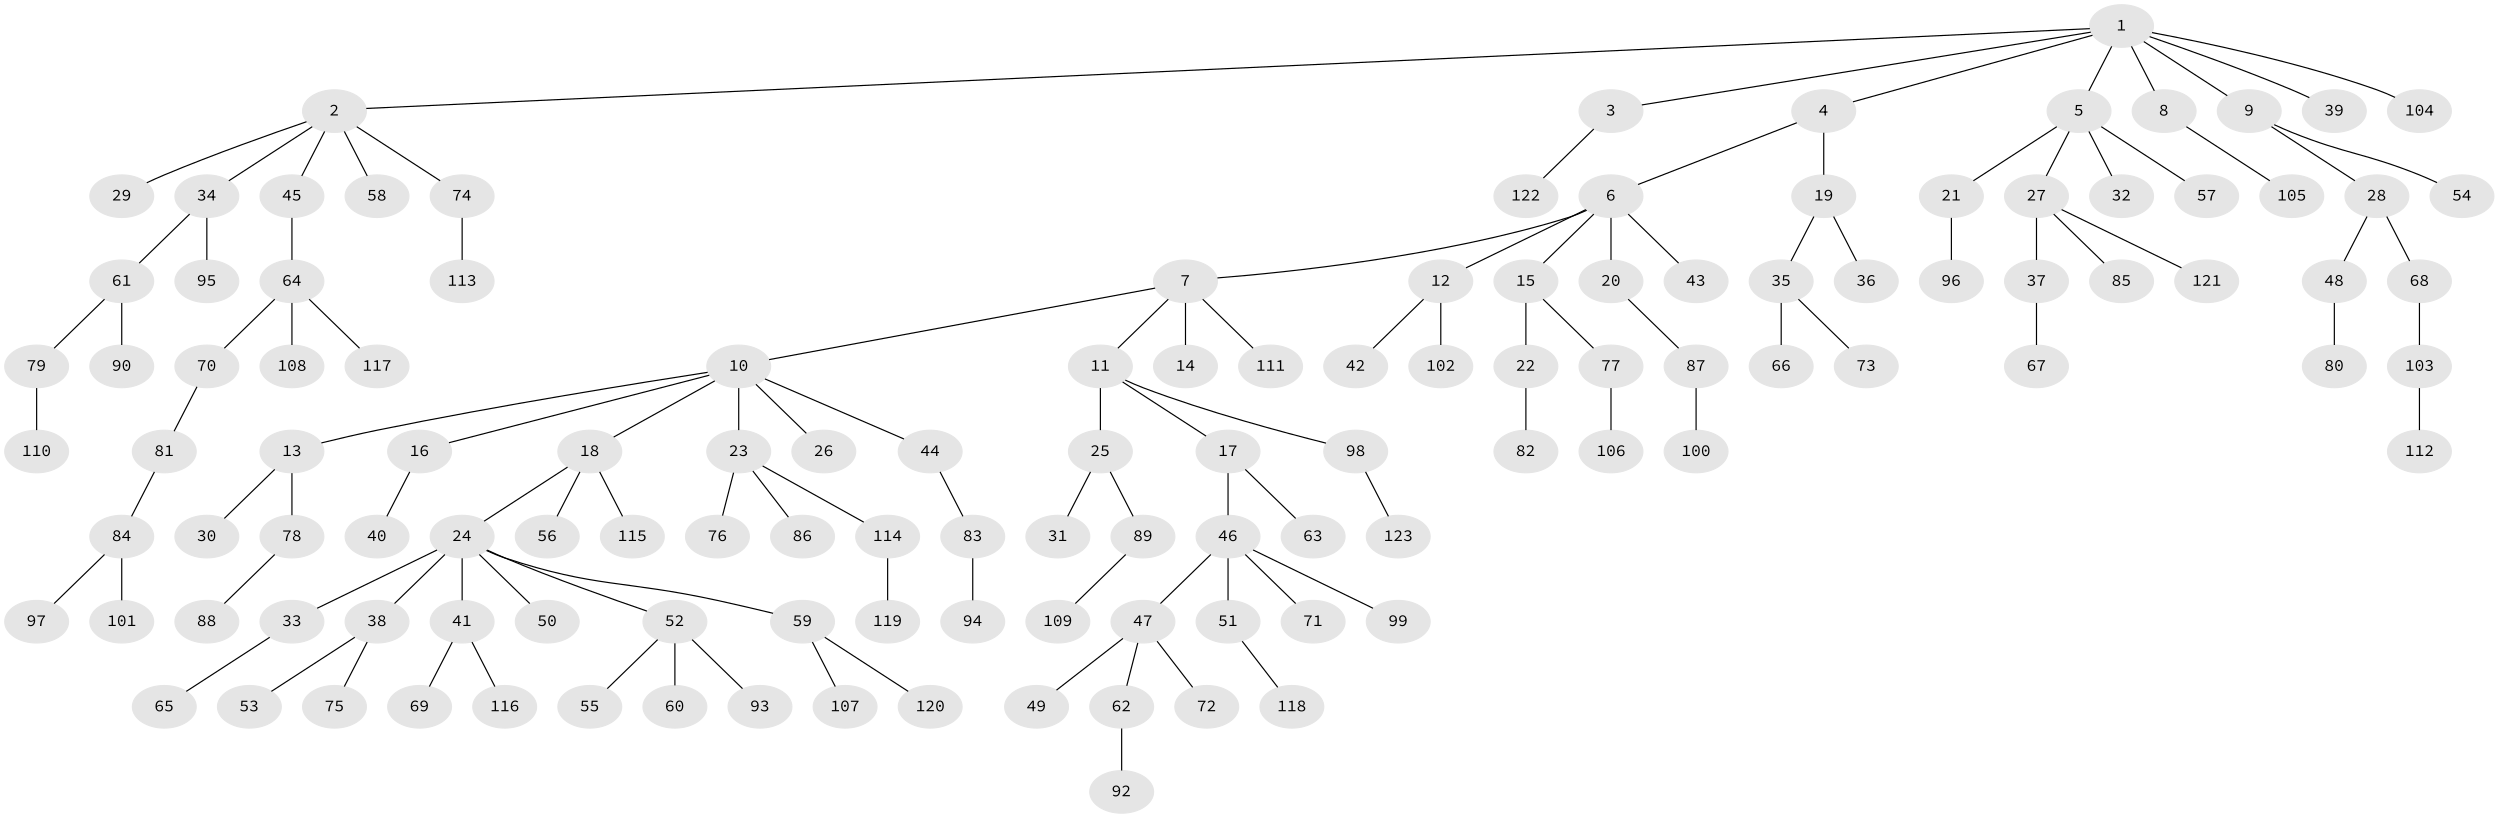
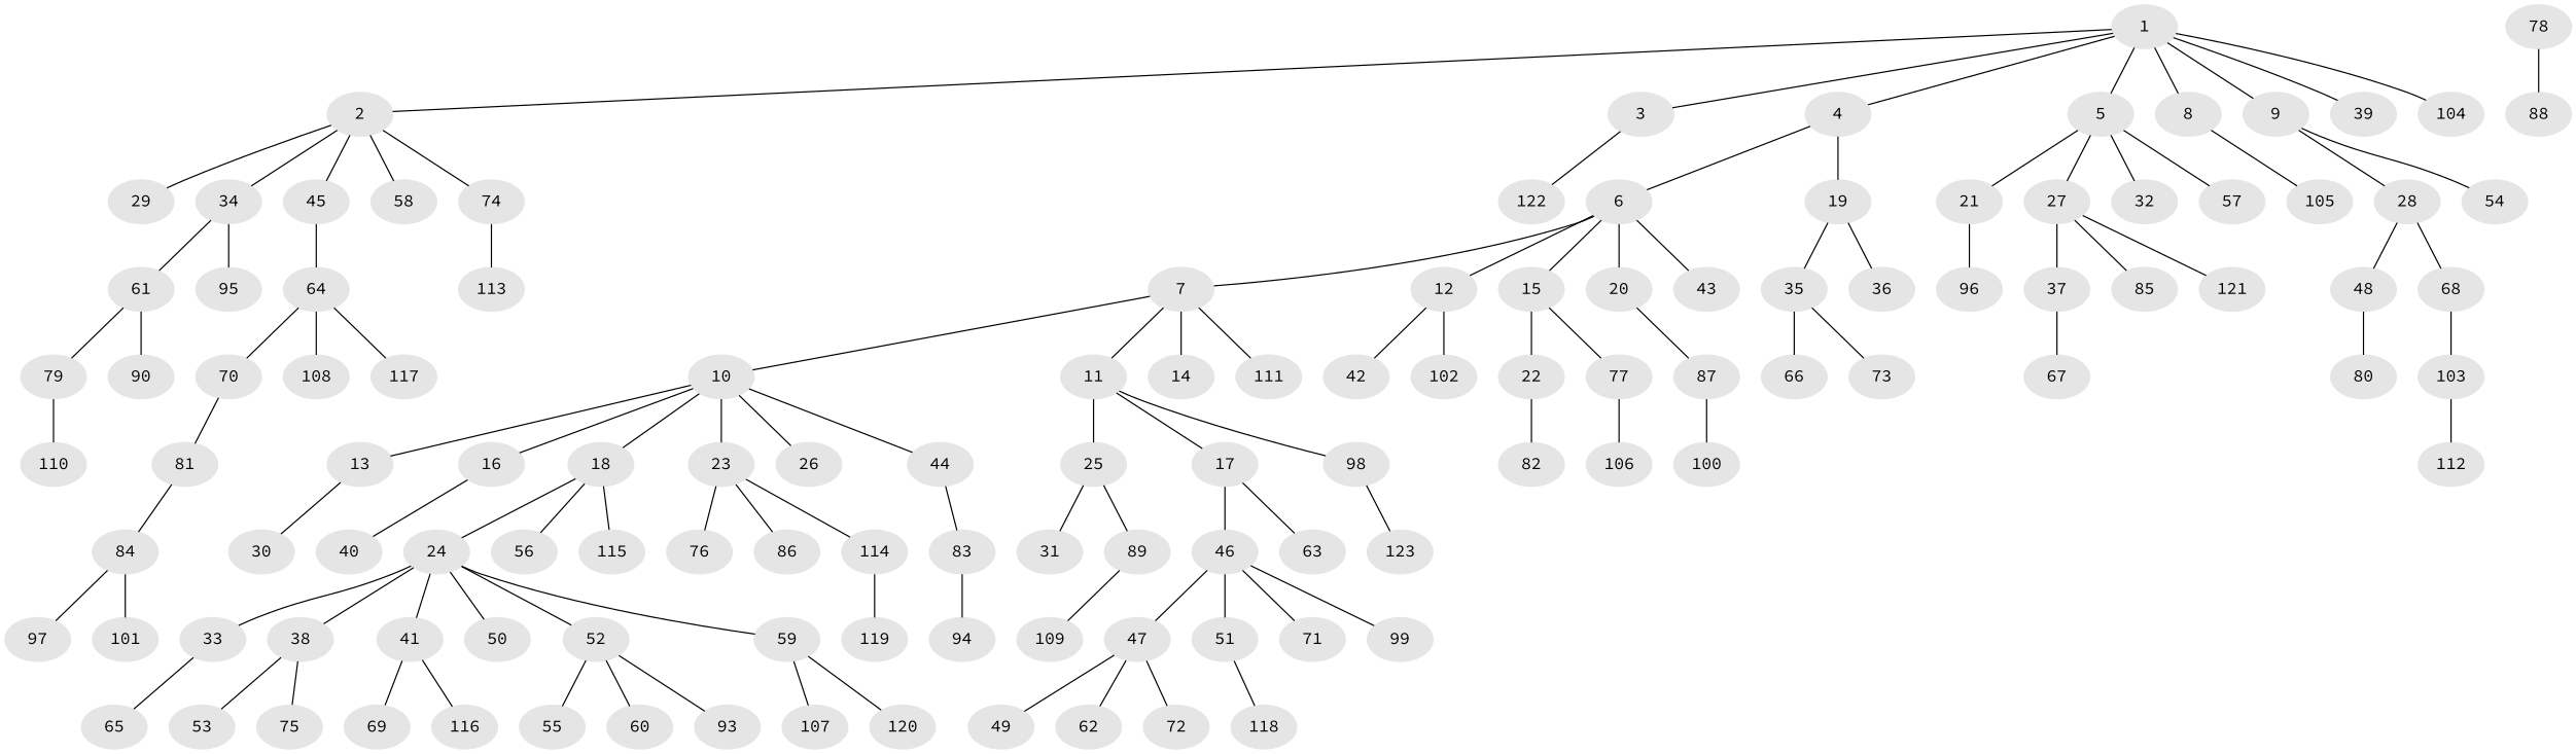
  graph {
    fontname="Source Code Pro"
    node [color=gray90 fontname="Source Code Pro" style=filled]
    edge [fontname="Source Code Pro"]
    1
    2
    3
    4
    5
    8
    9
    39
    104
    29
    34
    45
    58
    74
    122
    6
    19
    21
    27
    32
    57
    105
    28
    54
    61
    95
    64
    113
    7
    12
    15
    20
    43
    35
    36
    96
    37
    85
    121
    10
    11
    14
    111
    42
    102
    22
    77
    87
    13
    16
    18
    23
    26
    44
    25
    17
    98
    31
    89
    48
    68
    30
    78
    40
    24
    56
    115
    76
    86
    114
    83
    46
    63
    123
    88
    82
    106
    47
    51
    71
    99
    33
    38
    41
    50
    52
    59
    66
    73
    100
    119
    65
    53
    75
    69
    116
    55
    60
    93
    107
    120
    109
    67
    80
    103
    79
    90
    94
    70
    108
    117
    49
    62
    72
    118
-   92
    110
    81
    112
    84
    97
    101
    1 -- 2
    1 -- 3
    1 -- 4
    1 -- 5
    1 -- 8
    1 -- 9
    1 -- 39
    1 -- 104
    2 -- 29
    2 -- 34
    2 -- 45
    2 -- 58
    2 -- 74
    3 -- 122
    4 -- 6
    4 -- 19
    5 -- 21
    5 -- 27
    5 -- 32
    5 -- 57
    8 -- 105
    9 -- 28
    9 -- 54
    34 -- 61
    34 -- 95
    45 -- 64
    74 -- 113
    6 -- 7
    6 -- 12
    6 -- 15
    6 -- 20
    6 -- 43
    19 -- 35
    19 -- 36
    21 -- 96
    27 -- 37
    27 -- 85
    27 -- 121
    28 -- 48
    28 -- 68
    61 -- 79
    61 -- 90
    64 -- 70
    64 -- 108
    64 -- 117
    7 -- 10
    7 -- 11
    7 -- 14
    7 -- 111
    12 -- 42
    12 -- 102
    15 -- 22
    15 -- 77
    20 -- 87
    35 -- 66
    35 -- 73
    37 -- 67
    10 -- 13
    10 -- 16
    10 -- 18
    10 -- 23
    10 -- 26
    10 -- 44
    11 -- 25
    11 -- 17
    11 -- 98
    22 -- 82
    77 -- 106
    87 -- 100
    13 -- 30
-   13 -- 78
    16 -- 40
    18 -- 24
    18 -- 56
    18 -- 115
    23 -- 76
    23 -- 86
    23 -- 114
    44 -- 83
    25 -- 31
    25 -- 89
    17 -- 46
    17 -- 63
    98 -- 123
    89 -- 109
    48 -- 80
    68 -- 103
    78 -- 88
    24 -- 33
    24 -- 38
    24 -- 41
    24 -- 50
    24 -- 52
    24 -- 59
    114 -- 119
    83 -- 94
    46 -- 47
    46 -- 51
    46 -- 71
    46 -- 99
    47 -- 49
    47 -- 62
    47 -- 72
    51 -- 118
    33 -- 65
    38 -- 53
    38 -- 75
    41 -- 69
    41 -- 116
    52 -- 55
    52 -- 60
    52 -- 93
    59 -- 107
    59 -- 120
    103 -- 112
    79 -- 110
    70 -- 81
-   62 -- 92
    81 -- 84
    84 -- 97
    84 -- 101
  }
